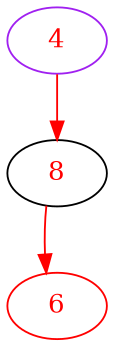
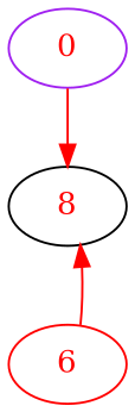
  digraph {
    node [fontcolor=red]
    edge [color=red style=solid]
-   4 [color=purple]
+   4 [color=purple label=0]
    8 [color=black]
    6 [color=red]
    4 -> 8
-   8 -> 6
+   6 -> 8
  }
